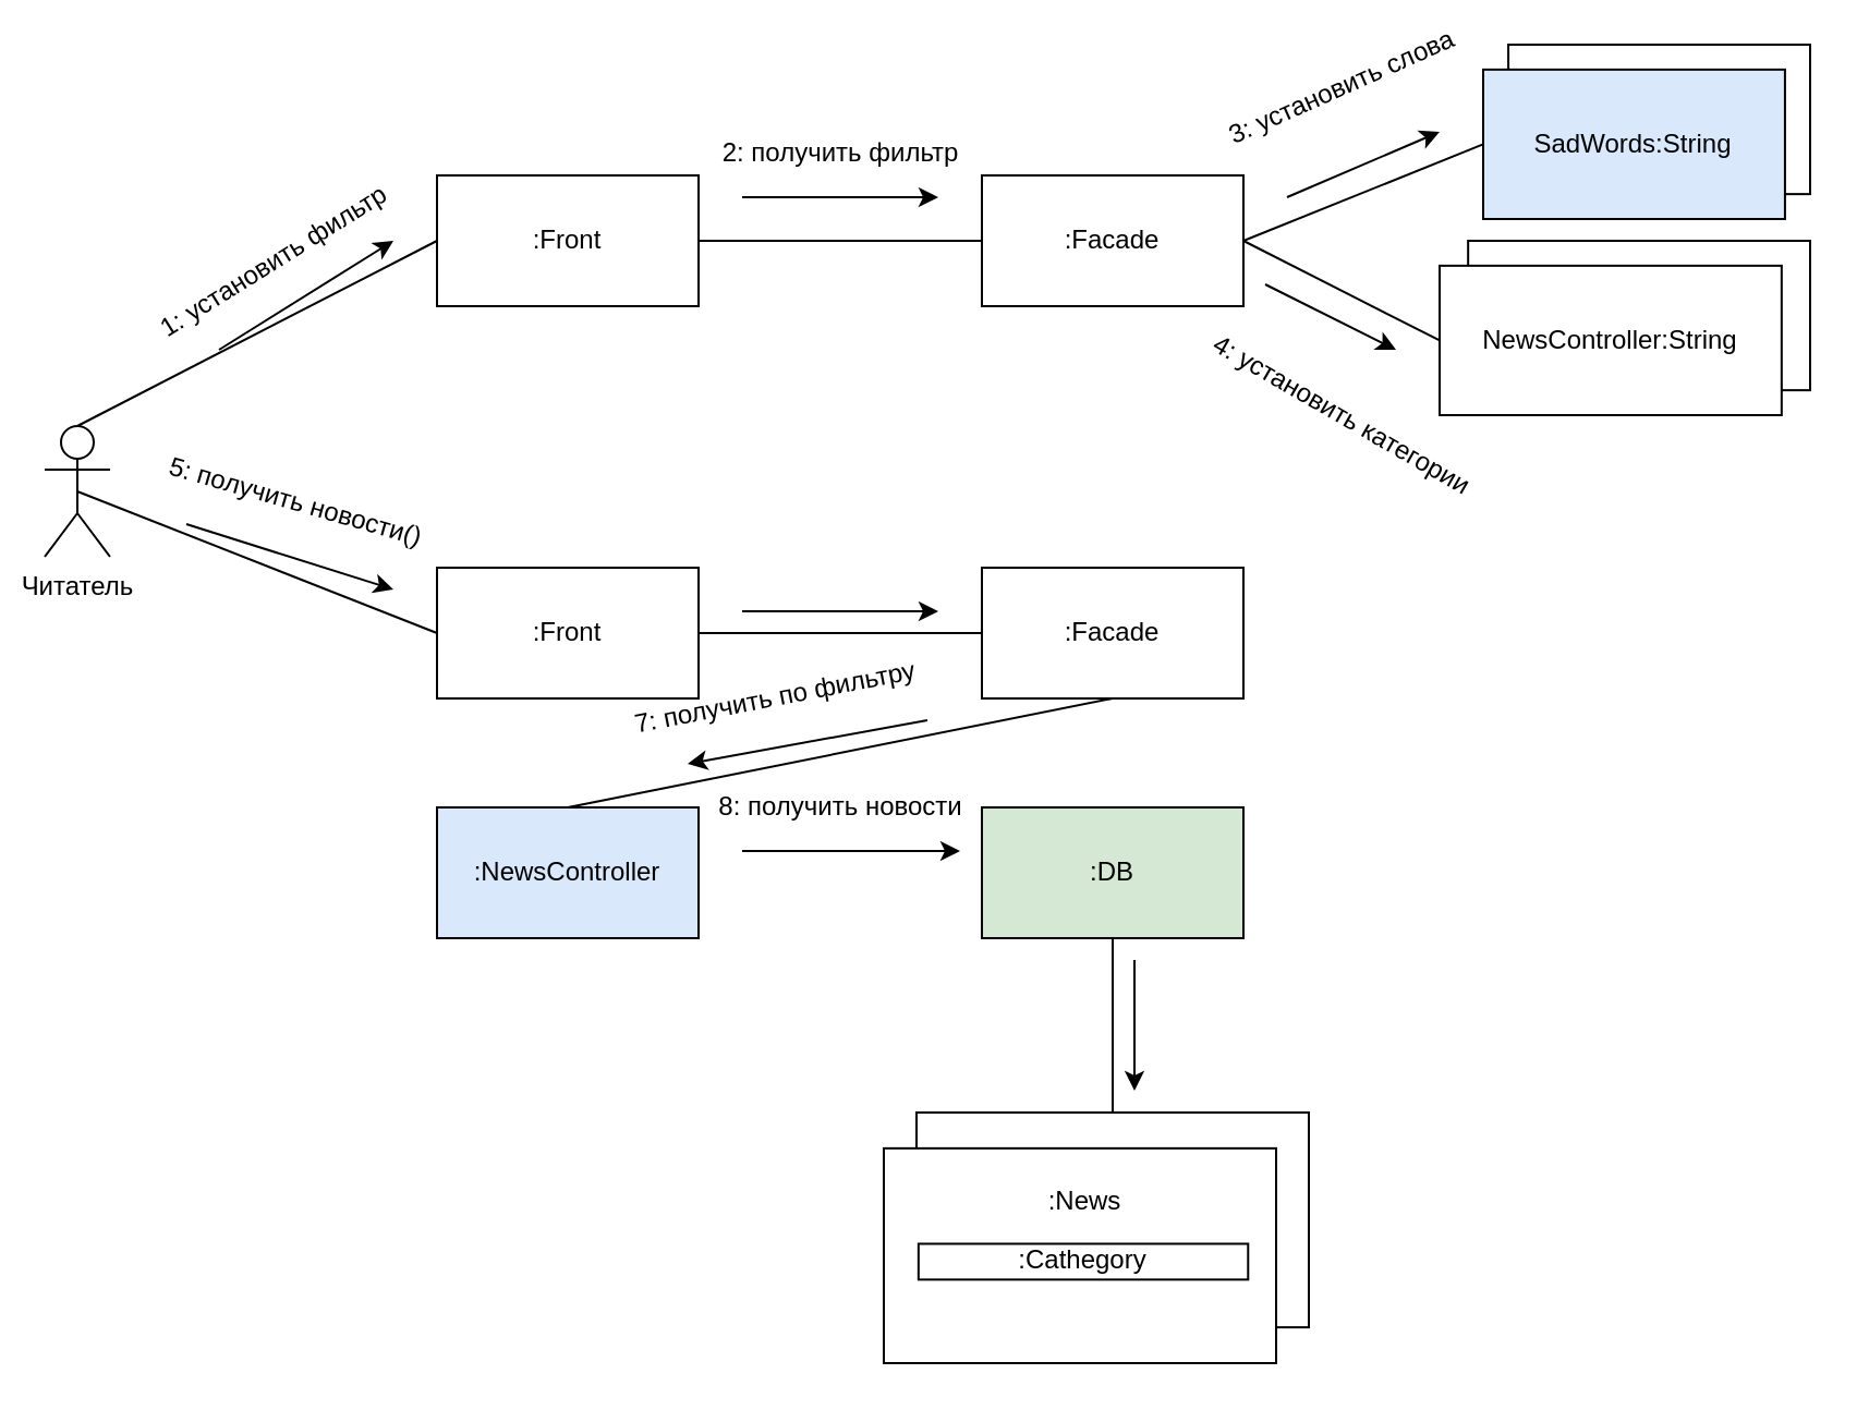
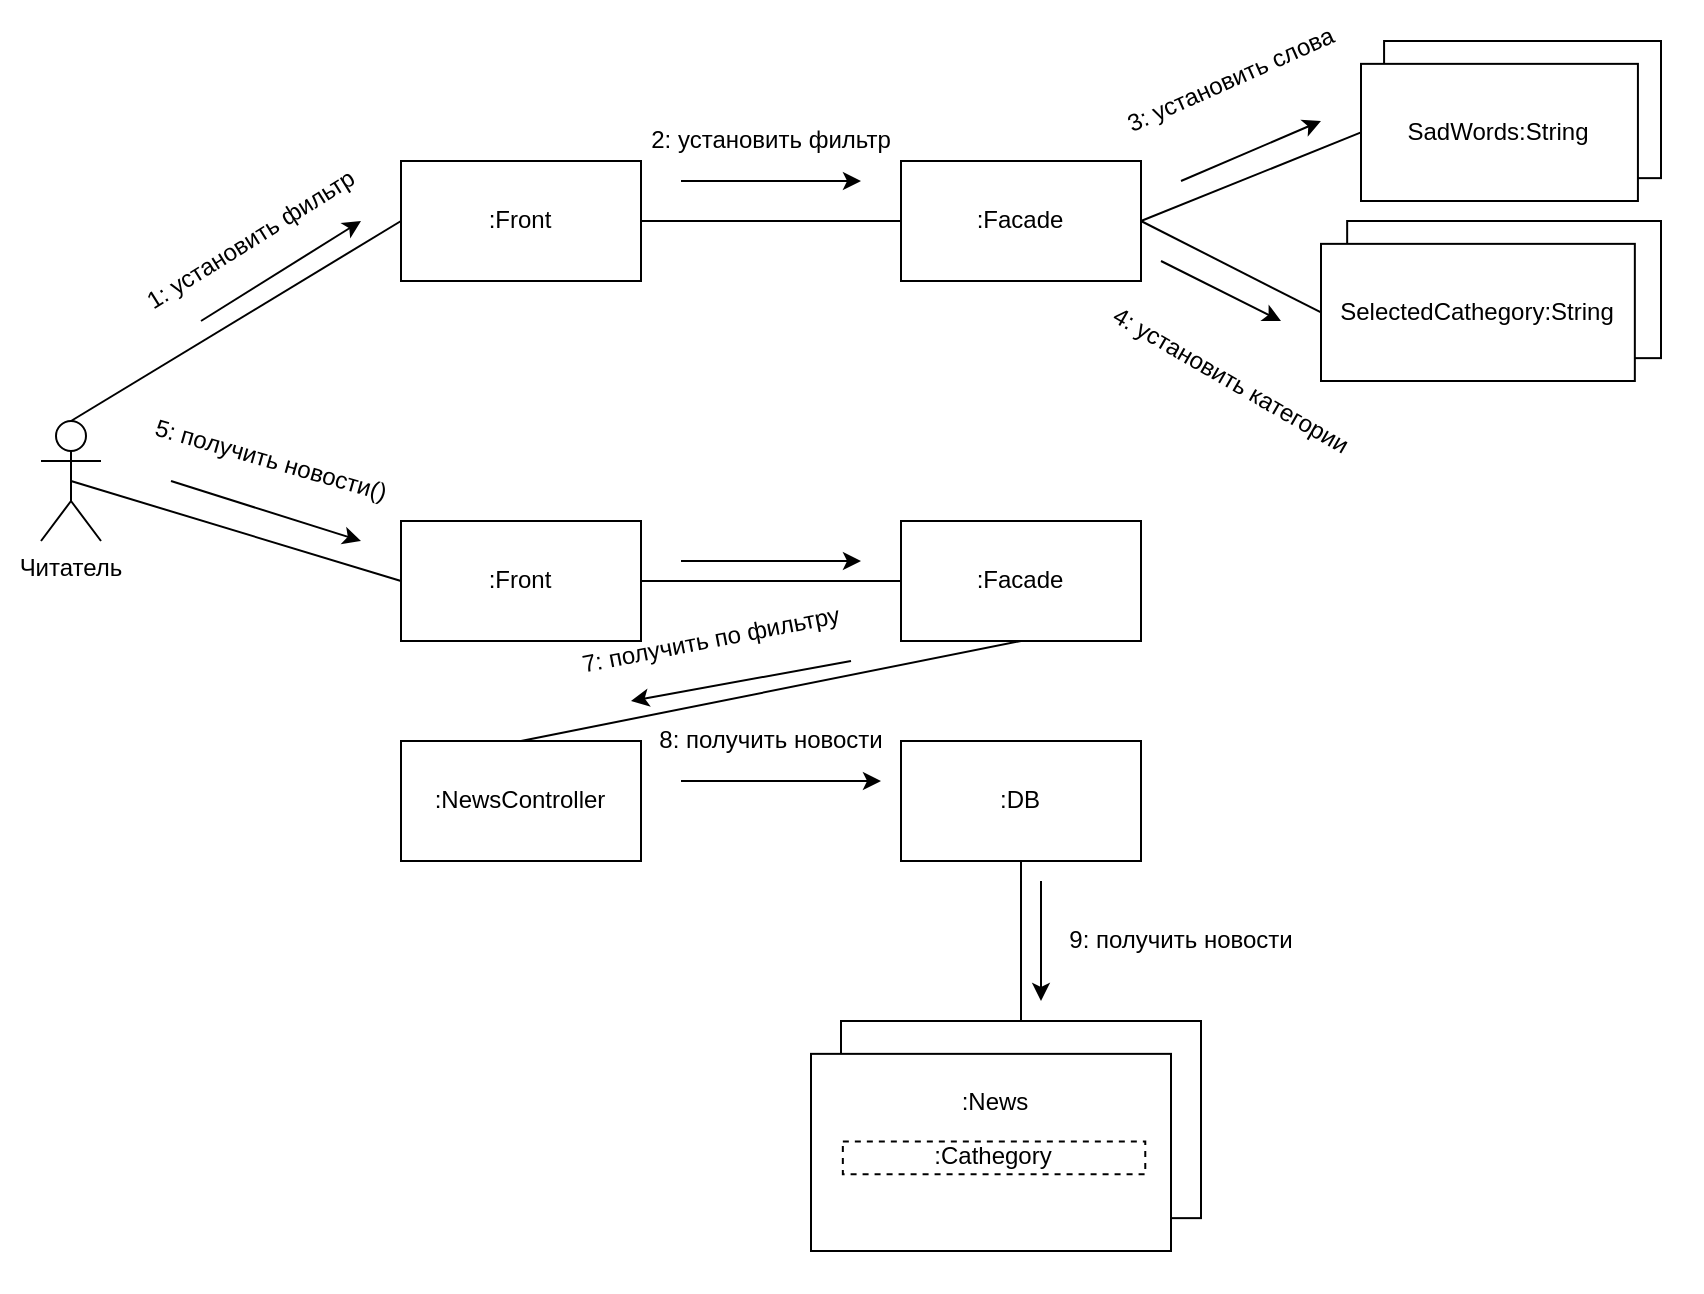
  <mxCell id="0" />
  <mxCell id="1" parent="0" />
- <mxCell id="2" value="Читатель" style="shape=umlActor;verticalLabelPosition=bottom;verticalAlign=top;html=1;outlineConnect=0;" vertex="1" parent="1"><mxGeometry x="20" y="195" width="30" height="60" as="geometry" /></mxCell>
+ <mxCell id="2" value="Читатель" style="shape=umlActor;verticalLabelPosition=bottom;verticalAlign=top;html=1;outlineConnect=0;" vertex="1" parent="1"><mxGeometry x="20" y="210" width="30" height="60" as="geometry" /></mxCell>
  <mxCell id="3" value=":Front" style="rounded=0;whiteSpace=wrap;html=1;" vertex="1" parent="1"><mxGeometry x="200" y="260" width="120" height="60" as="geometry" /></mxCell>
  <mxCell id="4" value=":Facade" style="rounded=0;whiteSpace=wrap;html=1;" vertex="1" parent="1"><mxGeometry x="450" y="260" width="120" height="60" as="geometry" /></mxCell>
  <mxCell id="5" value="" style="endArrow=none;html=1;rounded=0;exitX=0.5;exitY=0.5;exitDx=0;exitDy=0;exitPerimeter=0;entryX=0;entryY=0.5;entryDx=0;entryDy=0;" edge="1" parent="1" source="2" target="3"><mxGeometry width="50" height="50" relative="1" as="geometry"><mxPoint x="380" y="380" as="sourcePoint" /><mxPoint x="200" y="240" as="targetPoint" /></mxGeometry></mxCell>
  <mxCell id="6" value="5: получить новости()" style="text;html=1;align=center;verticalAlign=middle;resizable=0;points=[];autosize=1;strokeColor=none;fillColor=none;rotation=16;" vertex="1" parent="1"><mxGeometry x="60" y="220" width="150" height="20" as="geometry" /></mxCell>
  <mxCell id="7" value="" style="endArrow=classic;html=1;rounded=0;" edge="1" parent="1"><mxGeometry width="50" height="50" relative="1" as="geometry"><mxPoint x="85" y="240" as="sourcePoint" /><mxPoint x="180" y="270" as="targetPoint" /></mxGeometry></mxCell>
  <mxCell id="8" value="" style="endArrow=none;html=1;rounded=0;exitX=1;exitY=0.5;exitDx=0;exitDy=0;entryX=0;entryY=0.5;entryDx=0;entryDy=0;" edge="1" parent="1" source="3" target="4"><mxGeometry width="50" height="50" relative="1" as="geometry"><mxPoint x="380" y="380" as="sourcePoint" /><mxPoint x="430" y="330" as="targetPoint" /></mxGeometry></mxCell>
  <mxCell id="9" value=":Front" style="rounded=0;whiteSpace=wrap;html=1;" vertex="1" parent="1"><mxGeometry x="200" y="80" width="120" height="60" as="geometry" /></mxCell>
  <mxCell id="10" value=":Facade" style="rounded=0;whiteSpace=wrap;html=1;" vertex="1" parent="1"><mxGeometry x="450" y="80" width="120" height="60" as="geometry" /></mxCell>
  <mxCell id="11" value="" style="endArrow=none;html=1;rounded=0;exitX=1;exitY=0.5;exitDx=0;exitDy=0;entryX=0;entryY=0.5;entryDx=0;entryDy=0;" edge="1" parent="1" source="9" target="10"><mxGeometry width="50" height="50" relative="1" as="geometry"><mxPoint x="380" y="250" as="sourcePoint" /><mxPoint x="430" y="200" as="targetPoint" /></mxGeometry></mxCell>
  <mxCell id="12" value="" style="endArrow=none;html=1;rounded=0;exitX=0.5;exitY=0;exitDx=0;exitDy=0;exitPerimeter=0;entryX=0;entryY=0.5;entryDx=0;entryDy=0;" edge="1" parent="1" source="2" target="9"><mxGeometry width="50" height="50" relative="1" as="geometry"><mxPoint x="380" y="380" as="sourcePoint" /><mxPoint x="430" y="330" as="targetPoint" /></mxGeometry></mxCell>
  <mxCell id="13" value="" style="endArrow=classic;html=1;rounded=0;" edge="1" parent="1"><mxGeometry width="50" height="50" relative="1" as="geometry"><mxPoint x="100" y="160" as="sourcePoint" /><mxPoint x="180" y="110" as="targetPoint" /></mxGeometry></mxCell>
  <mxCell id="14" value="1: установить фильтр" style="text;html=1;align=center;verticalAlign=middle;resizable=0;points=[];autosize=1;strokeColor=none;fillColor=none;rotation=-32;" vertex="1" parent="1"><mxGeometry x="50" y="110" width="150" height="20" as="geometry" /></mxCell>
- <mxCell id="15" value="2: получить фильтр" style="text;html=1;align=center;verticalAlign=middle;resizable=0;points=[];autosize=1;strokeColor=none;fillColor=none;" vertex="1" parent="1"><mxGeometry x="310" y="60" width="150" height="20" as="geometry" /></mxCell>
+ <mxCell id="15" value="2: установить фильтр" style="text;html=1;align=center;verticalAlign=middle;resizable=0;points=[];autosize=1;strokeColor=none;fillColor=none;" vertex="1" parent="1"><mxGeometry x="310" y="60" width="150" height="20" as="geometry" /></mxCell>
  <mxCell id="16" value="" style="endArrow=classic;html=1;rounded=0;" edge="1" parent="1"><mxGeometry width="50" height="50" relative="1" as="geometry"><mxPoint x="340" y="90" as="sourcePoint" /><mxPoint x="430" y="90" as="targetPoint" /></mxGeometry></mxCell>
  <mxCell id="17" value="" style="group" vertex="1" connectable="0" parent="1"><mxGeometry x="680" y="20" width="150" height="80" as="geometry" /></mxCell>
  <mxCell id="18" value="" style="rounded=0;whiteSpace=wrap;html=1;" vertex="1" parent="17"><mxGeometry x="11.538" width="138.462" height="68.571" as="geometry" /></mxCell>
- <mxCell id="19" value="SadWords:String" style="rounded=0;whiteSpace=wrap;html=1;fillColor=#dae8fc;" vertex="1" parent="17"><mxGeometry y="11.43" width="138.46" height="68.57" as="geometry" /></mxCell>
+ <mxCell id="19" value="SadWords:String" style="rounded=0;whiteSpace=wrap;html=1;" vertex="1" parent="17"><mxGeometry y="11.43" width="138.46" height="68.57" as="geometry" /></mxCell>
  <mxCell id="20" value="" style="group" vertex="1" connectable="0" parent="1"><mxGeometry x="660" y="110" width="170" height="80" as="geometry" /></mxCell>
  <mxCell id="21" value="" style="rounded=0;whiteSpace=wrap;html=1;" vertex="1" parent="20"><mxGeometry x="13.077" width="156.923" height="68.571" as="geometry" /></mxCell>
- <mxCell id="22" value="NewsController:String" style="rounded=0;whiteSpace=wrap;html=1;" vertex="1" parent="20"><mxGeometry y="11.429" width="156.923" height="68.571" as="geometry" /></mxCell>
+ <mxCell id="22" value="SelectedCathegory:String" style="rounded=0;whiteSpace=wrap;html=1;" vertex="1" parent="20"><mxGeometry y="11.429" width="156.923" height="68.571" as="geometry" /></mxCell>
  <mxCell id="23" value="" style="endArrow=none;html=1;rounded=0;exitX=1;exitY=0.5;exitDx=0;exitDy=0;entryX=0;entryY=0.5;entryDx=0;entryDy=0;" edge="1" parent="1" source="10" target="19"><mxGeometry width="50" height="50" relative="1" as="geometry"><mxPoint x="380" y="380" as="sourcePoint" /><mxPoint x="430" y="330" as="targetPoint" /></mxGeometry></mxCell>
  <mxCell id="24" value="" style="endArrow=none;html=1;rounded=0;exitX=1;exitY=0.5;exitDx=0;exitDy=0;entryX=0;entryY=0.5;entryDx=0;entryDy=0;" edge="1" parent="1" source="10" target="22"><mxGeometry width="50" height="50" relative="1" as="geometry"><mxPoint x="380" y="380" as="sourcePoint" /><mxPoint x="430" y="330" as="targetPoint" /></mxGeometry></mxCell>
  <mxCell id="25" value="" style="endArrow=classic;html=1;rounded=0;" edge="1" parent="1"><mxGeometry width="50" height="50" relative="1" as="geometry"><mxPoint x="590" y="90" as="sourcePoint" /><mxPoint x="660" y="60" as="targetPoint" /></mxGeometry></mxCell>
  <mxCell id="26" value="3: установить слова" style="text;html=1;align=center;verticalAlign=middle;resizable=0;points=[];autosize=1;strokeColor=none;fillColor=none;rotation=-24;" vertex="1" parent="1"><mxGeometry x="545" y="30" width="140" height="20" as="geometry" /></mxCell>
  <mxCell id="27" value="4: установить категории" style="text;html=1;align=center;verticalAlign=middle;resizable=0;points=[];autosize=1;strokeColor=none;fillColor=none;rotation=30;" vertex="1" parent="1"><mxGeometry x="530" y="180" width="170" height="20" as="geometry" /></mxCell>
  <mxCell id="28" value="" style="endArrow=classic;html=1;rounded=0;" edge="1" parent="1"><mxGeometry width="50" height="50" relative="1" as="geometry"><mxPoint x="580" y="130" as="sourcePoint" /><mxPoint x="640" y="160" as="targetPoint" /></mxGeometry></mxCell>
  <mxCell id="29" value="" style="endArrow=classic;html=1;rounded=0;" edge="1" parent="1"><mxGeometry width="50" height="50" relative="1" as="geometry"><mxPoint x="340" y="280" as="sourcePoint" /><mxPoint x="430" y="280" as="targetPoint" /></mxGeometry></mxCell>
- <mxCell id="30" value=":NewsController" style="rounded=0;whiteSpace=wrap;html=1;fillColor=#dae8fc;" vertex="1" parent="1"><mxGeometry x="200" y="370" width="120" height="60" as="geometry" /></mxCell>
+ <mxCell id="30" value=":NewsController" style="rounded=0;whiteSpace=wrap;html=1;" vertex="1" parent="1"><mxGeometry x="200" y="370" width="120" height="60" as="geometry" /></mxCell>
  <mxCell id="31" value="" style="endArrow=none;html=1;rounded=0;exitX=0.5;exitY=1;exitDx=0;exitDy=0;entryX=0.5;entryY=0;entryDx=0;entryDy=0;" edge="1" parent="1" source="4" target="30"><mxGeometry width="50" height="50" relative="1" as="geometry"><mxPoint x="380" y="280" as="sourcePoint" /><mxPoint x="430" y="230" as="targetPoint" /></mxGeometry></mxCell>
  <mxCell id="32" value="" style="endArrow=classic;html=1;rounded=0;" edge="1" parent="1"><mxGeometry width="50" height="50" relative="1" as="geometry"><mxPoint x="425" y="330" as="sourcePoint" /><mxPoint x="315" y="350" as="targetPoint" /></mxGeometry></mxCell>
  <mxCell id="33" value="7: получить по фильтру" style="text;html=1;align=center;verticalAlign=middle;resizable=0;points=[];autosize=1;strokeColor=none;fillColor=none;rotation=-11;" vertex="1" parent="1"><mxGeometry x="270" y="310" width="170" height="20" as="geometry" /></mxCell>
- <mxCell id="34" value=":DB" style="rounded=0;whiteSpace=wrap;html=1;fillColor=#d5e8d4;" vertex="1" parent="1"><mxGeometry x="450" y="370" width="120" height="60" as="geometry" /></mxCell>
+ <mxCell id="34" value=":DB" style="rounded=0;whiteSpace=wrap;html=1;" vertex="1" parent="1"><mxGeometry x="450" y="370" width="120" height="60" as="geometry" /></mxCell>
  <mxCell id="35" value="" style="endArrow=classic;html=1;rounded=0;" edge="1" parent="1"><mxGeometry width="50" height="50" relative="1" as="geometry"><mxPoint x="340" y="390" as="sourcePoint" /><mxPoint x="440" y="390" as="targetPoint" /></mxGeometry></mxCell>
  <mxCell id="36" value="8: получить новости" style="text;html=1;align=center;verticalAlign=middle;resizable=0;points=[];autosize=1;strokeColor=none;fillColor=none;" vertex="1" parent="1"><mxGeometry x="315" y="360" width="140" height="20" as="geometry" /></mxCell>
  <mxCell id="37" value="" style="group" vertex="1" connectable="0" parent="1"><mxGeometry x="405" y="510" width="195" height="115" as="geometry" /></mxCell>
  <mxCell id="38" value="" style="rounded=0;whiteSpace=wrap;html=1;" vertex="1" parent="37"><mxGeometry x="15" width="180" height="98.571" as="geometry" /></mxCell>
  <mxCell id="39" value="" style="group" vertex="1" connectable="0" parent="37"><mxGeometry y="16.429" width="180" height="98.571" as="geometry" /></mxCell>
  <mxCell id="40" value="" style="rounded=0;whiteSpace=wrap;html=1;" vertex="1" parent="39"><mxGeometry width="180" height="98.571" as="geometry" /></mxCell>
- <mxCell id="41" value=":Cathegory" style="rounded=0;whiteSpace=wrap;html=1;" vertex="1" parent="39"><mxGeometry x="15.918" y="43.807" width="151.224" height="16.43" as="geometry" /></mxCell>
+ <mxCell id="41" value=":Cathegory" style="rounded=0;whiteSpace=wrap;html=1;dashed=1;" vertex="1" parent="39"><mxGeometry x="15.918" y="43.807" width="151.224" height="16.43" as="geometry" /></mxCell>
  <mxCell id="42" value="&lt;font style=&quot;font-size: 12px&quot;&gt;:News&lt;/font&gt;" style="text;html=1;align=center;verticalAlign=middle;resizable=0;points=[];autosize=1;strokeColor=none;fillColor=none;" vertex="1" parent="39"><mxGeometry x="66.531" y="15" width="50" height="20" as="geometry" /></mxCell>
  <mxCell id="43" value="" style="endArrow=none;html=1;rounded=0;fontSize=12;exitX=0.5;exitY=0;exitDx=0;exitDy=0;entryX=0.5;entryY=1;entryDx=0;entryDy=0;" edge="1" parent="1" source="38" target="34"><mxGeometry width="50" height="50" relative="1" as="geometry"><mxPoint x="380" y="460" as="sourcePoint" /><mxPoint x="430" y="410" as="targetPoint" /></mxGeometry></mxCell>
+ <mxCell id="44" value="9: получить новости" style="text;html=1;align=center;verticalAlign=middle;resizable=0;points=[];autosize=1;strokeColor=none;fillColor=none;fontSize=12;" vertex="1" parent="1"><mxGeometry x="520" y="460" width="140" height="20" as="geometry" /></mxCell>
  <mxCell id="45" value="" style="endArrow=classic;html=1;rounded=0;fontSize=12;" edge="1" parent="1"><mxGeometry width="50" height="50" relative="1" as="geometry"><mxPoint x="520" y="440" as="sourcePoint" /><mxPoint x="520" y="500" as="targetPoint" /></mxGeometry></mxCell>
